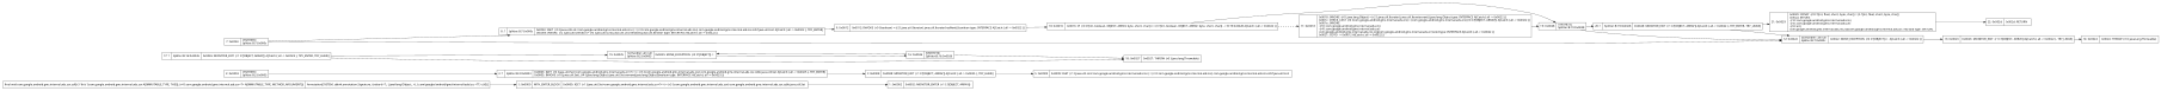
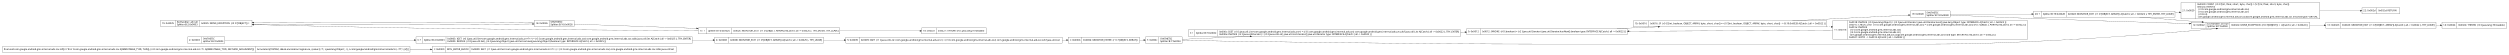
  digraph {
    fontname="Noto Sans"
    rankdir=LR
    node [fontname="Noto Sans" shape=record]
    edge [fontname="Noto Sans"]
    n1 [label="{0\:\ 0x0000|MTH_ENTER_BLOCK\l|0x0000: IGET  (r1 I:java.util.Set\<com.google.android.gms.internal.ads.zzr\<?\>\>) = (r3 I:com.google.android.gms.internal.ads.zzv) com.google.android.gms.internal.ads.zzv.zzbb java.util.Set \l}"]
-   n2 [label="{1\:\ 0x0002|0x0002: MONITOR_ENTER  (r1 I:?[OBJECT, ARRAY]) \l}"]
    n3 [label="{2\:\ 0x0003|SYNTHETIC\lSplitter:B:2:0x0003\l}"]
    n4 [label="{3\:\ ?|Splitter:B:2:0x0003\l|0x0003: IGET  (r0 I:java.util.Set\<com.google.android.gms.internal.ads.zzr\<?\>\>) = (r3 I:com.google.android.gms.internal.ads.zzv) com.google.android.gms.internal.ads.zzv.zzbb java.util.Set A[Catch:\{ all \-\> 0x0025 \}, TRY_ENTER]\l0x0005: INVOKE  (r0 I:java.util.Set), (r4 I:java.lang.Object) java.util.Set.remove(java.lang.Object):boolean type: INTERFACE A[Catch:\{ all \-\> 0x0025 \}]\l}"]
    n5 [label="{4\:\ 0x0008|0x0008: MONITOR_EXIT  (r1 I:?[OBJECT, ARRAY]) A[Catch:\{ all \-\> 0x0025 \}, TRY_LEAVE]\l}"]
    n6 [label="{15\:\ 0x0025|ExcHandler: all null\lSplitter:B:2:0x0003\l|0x0025: MOVE_EXCEPTION  (r0 I:?[OBJECT]) =  \l}"]
    n7 [label="{16\:\ 0x0026|SYNTHETIC\lSplitter:B:16:0x0026\l}"]
    n8 [label="{5\:\ 0x0009|0x0009: IGET  (r1 I:java.util.List\<com.google.android.gms.internal.ads.zzx\>) = (r3 I:com.google.android.gms.internal.ads.zzv) com.google.android.gms.internal.ads.zzv.zzbf java.util.List \l}"]
+   n9 [label="{6\:\ 0x000b|0x000b: MONITOR_ENTER  (r1 I:?[OBJECT, ARRAY]) \l}"]
    n10 [label="{7\:\ 0x000c|SYNTHETIC\lSplitter:B:7:0x000c\l}"]
    n11 [label="{8\:\ ?|Splitter:B:7:0x000c\l|0x000c: IGET  (r0 I:java.util.List\<com.google.android.gms.internal.ads.zzx\>) = (r3 I:com.google.android.gms.internal.ads.zzv) com.google.android.gms.internal.ads.zzv.zzbf java.util.List A[Catch:\{ all \-\> 0x0022 \}, TRY_ENTER]\l0x000e: INVOKE  (r2 I:java.util.Iterator) = (r0 I:java.util.List) java.util.List.iterator():java.util.Iterator type: INTERFACE A[Catch:\{ all \-\> 0x0022 \}]\l}"]
    n12 [label="{12\:\ 0x0022|ExcHandler: all null\lSplitter:B:7:0x000c\l|0x0022: MOVE_EXCEPTION  (r0 I:?[OBJECT]) =  A[Catch:\{ all \-\> 0x0022 \}]\l}"]
    n13 [label="{9\:\ 0x0012|0x0012: INVOKE  (r0 I:boolean) = (r2 I:java.util.Iterator) java.util.Iterator.hasNext():boolean type: INTERFACE A[Catch:\{ all \-\> 0x0022 \}]\l}"]
    n14 [label="{13\:\ 0x0023|0x0023: MONITOR_EXIT  (r1 I:?[OBJECT, ARRAY]) A[Catch:\{ all \-\> 0x0022 \}, TRY_LEAVE]\l}"]
    n15 [label="{10\:\ 0x0016|0x0016: IF  (r0 I:?[int, boolean, OBJECT, ARRAY, byte, short, char]) == (0 ?[int, boolean, OBJECT, ARRAY, byte, short, char])  \-\> B:19:0x0028 A[Catch:\{ all \-\> 0x0022 \}]\l}"]
    n16 [label="{11\:\ 0x0018|0x0018: INVOKE  (r0 I:java.lang.Object) = (r2 I:java.util.Iterator) java.util.Iterator.next():java.lang.Object type: INTERFACE A[Catch:\{ all \-\> 0x0022 \}]\l0x001c: CHECK_CAST  (r0 I:com.google.android.gms.internal.ads.zzx) = (com.google.android.gms.internal.ads.zzx) (r0 I:?[OBJECT, ARRAY]) A[Catch:\{ all \-\> 0x0022 \}]\l0x001e: INVOKE  \l  (r0 I:com.google.android.gms.internal.ads.zzx)\l  (r4 I:com.google.android.gms.internal.ads.zzr)\l com.google.android.gms.internal.ads.zzx.zzg(com.google.android.gms.internal.ads.zzr):void type: INTERFACE A[Catch:\{ all \-\> 0x0022 \}]\l0x0021: GOTO  \-\> 0x0012 A[Catch:\{ all \-\> 0x0022 \}]\l}"]
    n17 [label="{19\:\ 0x0028|SYNTHETIC\lSplitter:B:19:0x0028\l}"]
    n18 [label="{20\:\ ?|Splitter:B:19:0x0028\l|0x0028: MONITOR_EXIT  (r1 I:?[OBJECT, ARRAY]) A[Catch:\{ all \-\> 0x0022 \}, TRY_ENTER, TRY_LEAVE]\l}"]
    n19 [label="{14\:\ 0x0024|0x0024: THROW  (r0 I:java.lang.Throwable) \l}"]
    n20 [label="{17\:\ ?|Splitter:B:16:0x0026\l|0x0026: MONITOR_EXIT  (r1 I:?[OBJECT, ARRAY]) A[Catch:\{ all \-\> 0x0025 \}, TRY_ENTER, TRY_LEAVE]\l}"]
    n21 [label="{18\:\ 0x0027|0x0027: THROW  (r0 I:java.lang.Throwable) \l}"]
    n22 [label="{21\:\ 0x0029|0x0029: CONST  (r0 I:?[int, float, short, byte, char]) = (5 ?[int, float, short, byte, char]) \l0x002a: INVOKE  \l  (r3 I:com.google.android.gms.internal.ads.zzv)\l  (r4 I:com.google.android.gms.internal.ads.zzr)\l  (r0 I:int)\l com.google.android.gms.internal.ads.zzv.zza(com.google.android.gms.internal.ads.zzr, int):void type: VIRTUAL \l}"]
    n23 [label="{22\:\ 0x002d|0x002d: RETURN   \l}"]
    n24 [label="{final void com.google.android.gms.internal.ads.zzv.zzf((r3 'this' I:com.google.android.gms.internal.ads.zzv A[IMMUTABLE_TYPE, THIS]), (r4 I:com.google.android.gms.internal.ads.zzr\<T\> A[IMMUTABLE_TYPE, METHOD_ARGUMENT]))  | Annotation[SYSTEM, dalvik.annotation.Signature, \{value=[\<T:, Ljava\/lang\/Object;, \>(, Lcom\/google\/android\/gms\/internal\/ads\/zzr, \<TT;\>;)V]\}]\l}"]
-   n1 -> n2
    n3 -> n4
    n4 -> n5
    n5 -> n8
    n6 -> n7
    n7 -> n6
-   n7 -> n21
+   n7 -> n20
+   n8 -> n9
+   n9 -> n10
    n10 -> n11
    n10 -> n12
    n11 -> n13
    n12 -> n14
    n13 -> n15
    n14 -> n19
    n15 -> n16 [style=dashed]
    n15 -> n17
-   n16 -> n17
+   n16 -> n13
    n17 -> n12
    n17 -> n18
    n18 -> n12
    n18 -> n22
    n20 -> n6
    n20 -> n21
    n22 -> n23
    n24 -> n1
  }
